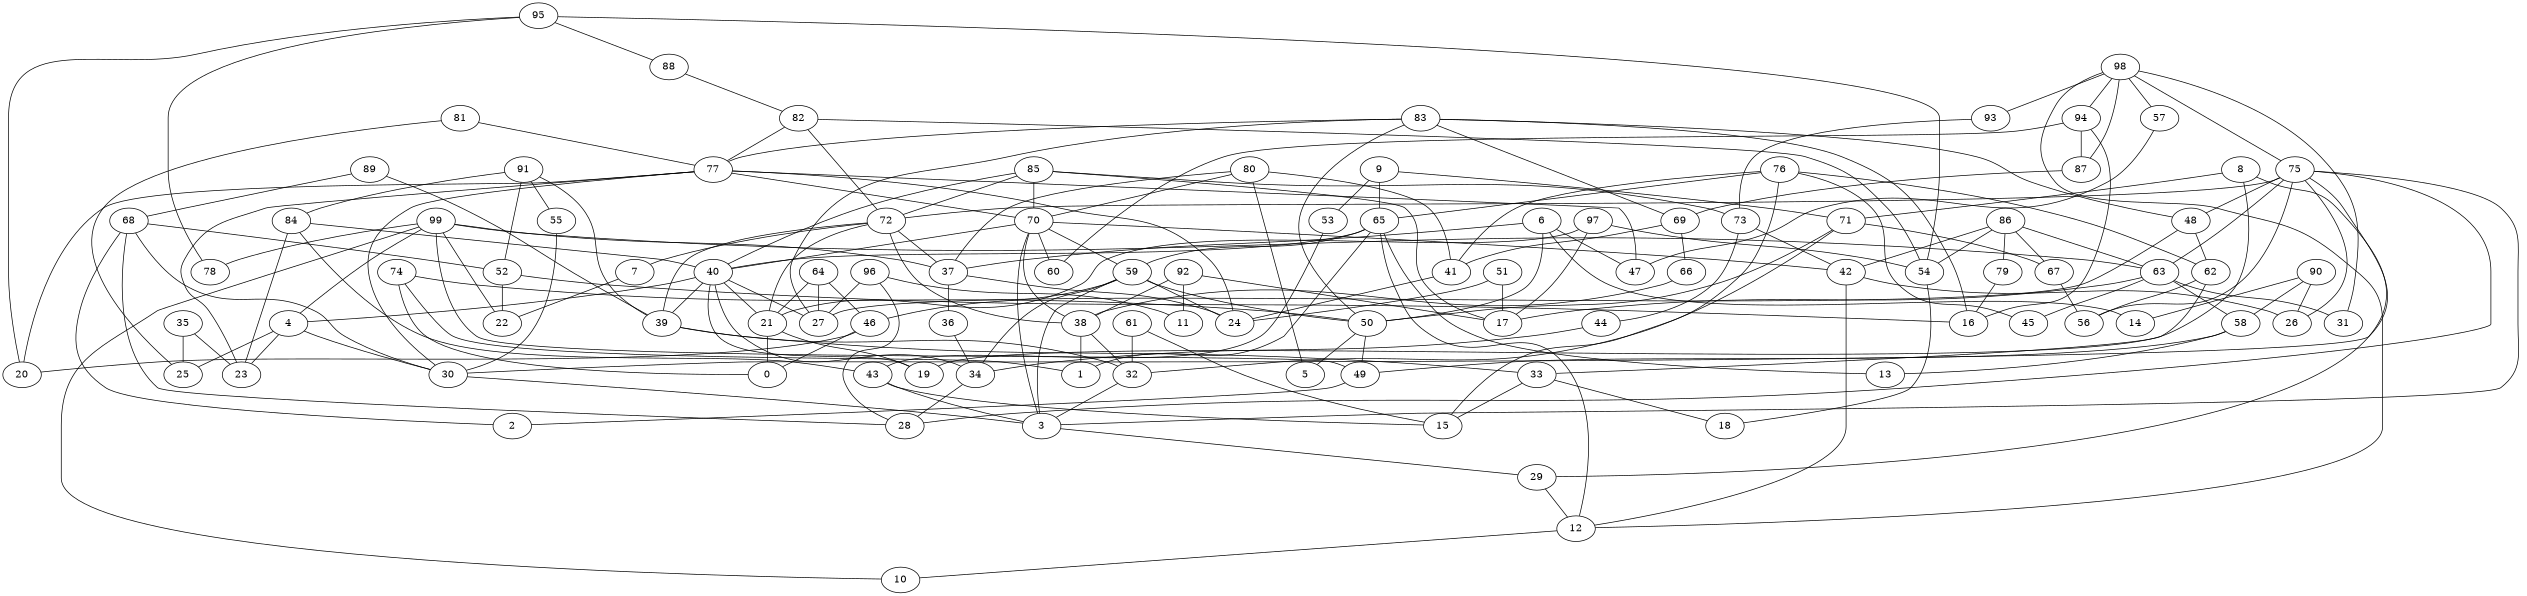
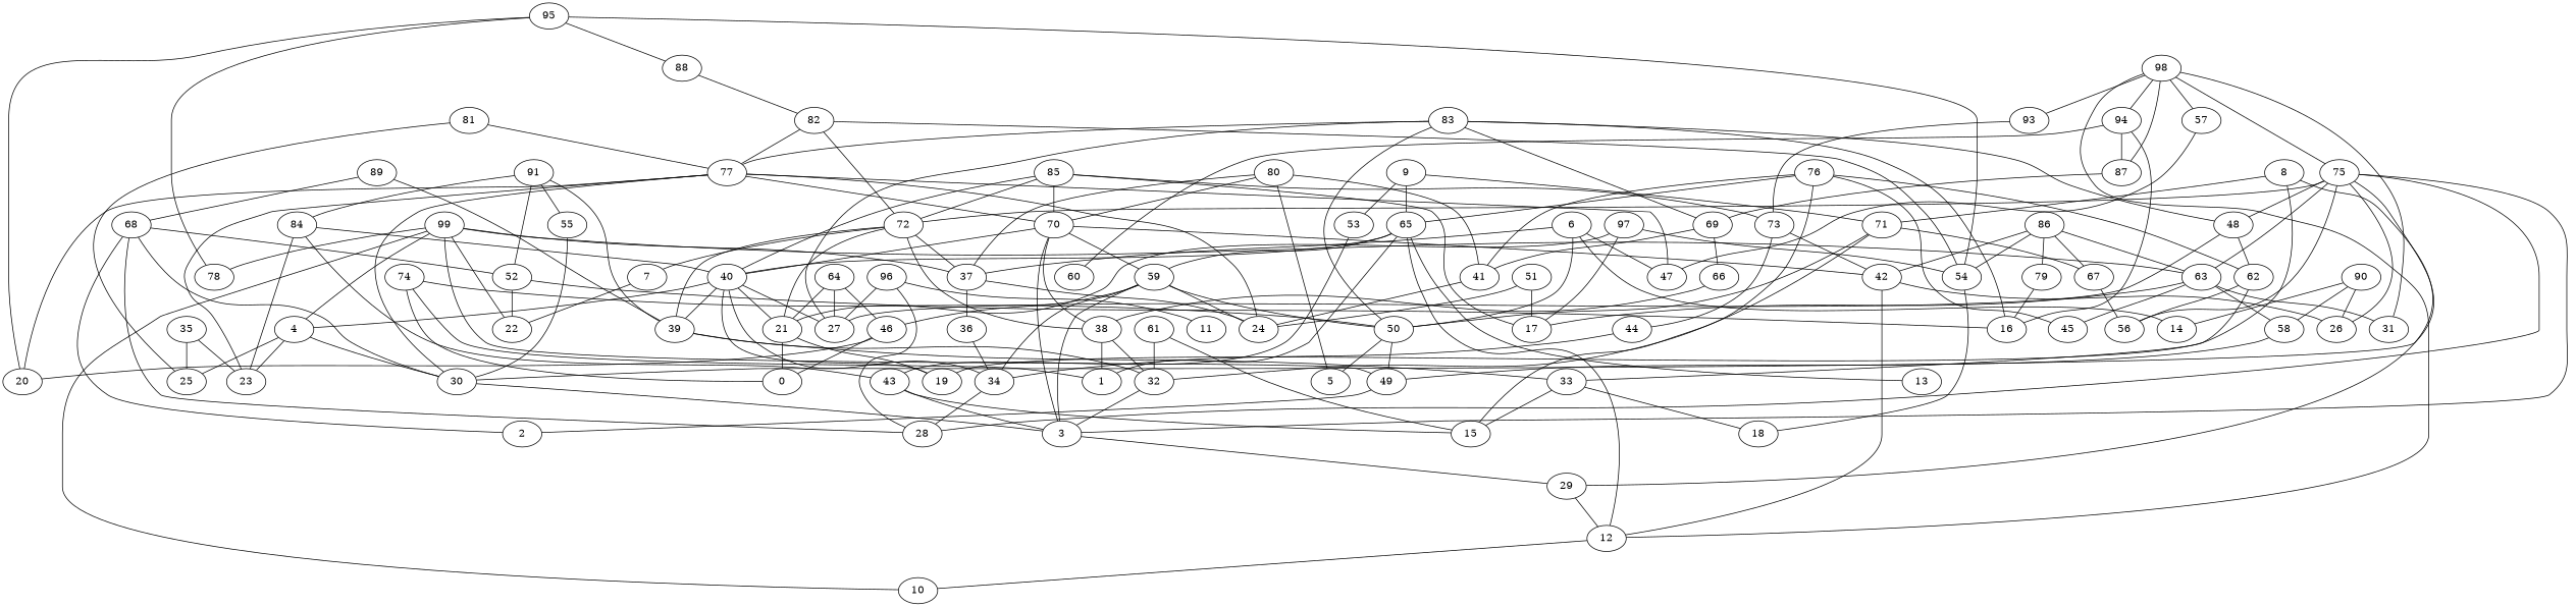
  digraph {
    edge [color=black dir=none]
    87
    69
    66
    41
    64
    46
    21
    27
    0
    20
    19
    89
    39
    68
    32
    33
    30
    2
    52
    28
    94
    16
    60
    72
    7
    37
    22
    36
    24
    12
    10
    74
    50
    1
    49
    5
    4
    23
    25
    3
    34
    77
    47
    70
    38
    42
    40
    59
    82
    54
    18
    71
    67
    56
-   92
    17
    11
    44
    26
    29
    80
    88
    83
    48
    98
    93
    31
    75
    57
    73
    63
    9
    65
    53
    13
    43
    15
    85
    97
    61
    58
    84
    90
    14
    76
    45
    62
    51
    8
    35
    99
    78
    79
    81
    95
    86
    55
    96
    91
    6
    subgraph sub_1 {
      87
      69
      66
      41
      64
      46
      21
      27
      0
      20
      19
      89
      39
      68
      32
      33
      30
      2
      52
      28
      94
      16
      60
      72
      7
      37
      22
      36
      24
      12
      10
      74
      50
      1
      49
      5
      4
      23
      25
      3
      34
      77
      47
      70
      38
      42
      40
      59
      82
      54
      18
      71
      67
      56
-     92
      17
      11
      44
      26
      29
      80
      88
      83
      48
      98
      93
      31
      75
      57
      73
      63
      9
      65
      53
      13
      43
      15
      85
      97
      61
      58
      84
      90
      14
      76
      45
      62
      51
      8
      35
      99
      78
      79
      81
      95
      86
      55
      96
      91
      6
    }
    87 -> 69
    69 -> 66
    69 -> 41
    66 -> 38
    41 -> 24
    64 -> 46
    64 -> 21
    64 -> 27
    46 -> 0
    46 -> 20
    21 -> 0
    21 -> 19
    89 -> 39
    89 -> 68
    39 -> 32
    39 -> 33
    68 -> 30
    68 -> 2
    68 -> 52
    68 -> 28
    32 -> 3
    33 -> 18
    33 -> 15
    30 -> 3
    52 -> 16
    52 -> 22
    94 -> 87
    94 -> 16
    94 -> 60
    72 -> 21
    72 -> 39
    72 -> 7
    72 -> 37
    72 -> 38
    7 -> 22
    37 -> 36
    37 -> 24
    36 -> 34
    12 -> 10
    74 -> 0
    74 -> 50
    74 -> 1
    50 -> 49
    50 -> 5
    49 -> 2
    4 -> 30
    4 -> 23
    4 -> 25
    3 -> 29
    34 -> 28
    77 -> 20
    77 -> 30
    77 -> 24
    77 -> 23
    77 -> 47
    77 -> 70
-   70 -> 60
    70 -> 3
    70 -> 38
    70 -> 42
    70 -> 40
    70 -> 59
    38 -> 32
    38 -> 1
    42 -> 12
    42 -> 26
    40 -> 21
    40 -> 27
    40 -> 19
    40 -> 39
    40 -> 4
    40 -> 34
    59 -> 46
    59 -> 24
    59 -> 50
    59 -> 3
    59 -> 34
    82 -> 72
    82 -> 77
    82 -> 54
    54 -> 18
    71 -> 32
    71 -> 50
    71 -> 67
    67 -> 56
-   92 -> 38
-   92 -> 17
-   92 -> 11
    44 -> 34
    29 -> 12
    80 -> 41
    80 -> 37
    80 -> 5
    80 -> 70
    88 -> 82
    83 -> 69
    83 -> 27
    83 -> 16
    83 -> 50
    83 -> 77
    83 -> 48
    48 -> 27
    48 -> 62
    98 -> 87
    98 -> 94
    98 -> 12
    98 -> 93
    98 -> 31
    98 -> 75
    98 -> 57
    93 -> 73
    75 -> 30
    75 -> 28
    75 -> 72
    75 -> 3
    75 -> 56
    75 -> 26
    75 -> 48
    75 -> 63
    57 -> 47
    73 -> 42
    73 -> 44
    63 -> 17
    63 -> 31
    63 -> 58
    63 -> 45
    9 -> 71
    9 -> 65
    9 -> 53
    65 -> 12
    65 -> 1
    65 -> 40
    65 -> 59
    65 -> 13
    53 -> 43
    43 -> 3
    43 -> 15
    85 -> 72
    85 -> 70
    85 -> 40
    85 -> 17
    85 -> 73
    97 -> 21
    97 -> 54
    97 -> 17
    61 -> 32
    61 -> 15
    58 -> 49
-   58 -> 13
    84 -> 23
    84 -> 40
    84 -> 43
    90 -> 26
    90 -> 58
    90 -> 14
    76 -> 41
    76 -> 65
    76 -> 15
    76 -> 45
    76 -> 62
    62 -> 33
    62 -> 56
    51 -> 24
    51 -> 17
    8 -> 19
    8 -> 71
    8 -> 29
    35 -> 23
    35 -> 25
    99 -> 37
    99 -> 22
    99 -> 10
    99 -> 49
    99 -> 4
    99 -> 63
    99 -> 78
    79 -> 16
    81 -> 25
    81 -> 77
    95 -> 20
    95 -> 54
    95 -> 88
    95 -> 78
    86 -> 42
    86 -> 54
    86 -> 67
    86 -> 63
    86 -> 79
    55 -> 30
    96 -> 27
    96 -> 28
    96 -> 11
    91 -> 39
    91 -> 52
    91 -> 84
    91 -> 55
    6 -> 37
    6 -> 50
    6 -> 47
    6 -> 14
  }
